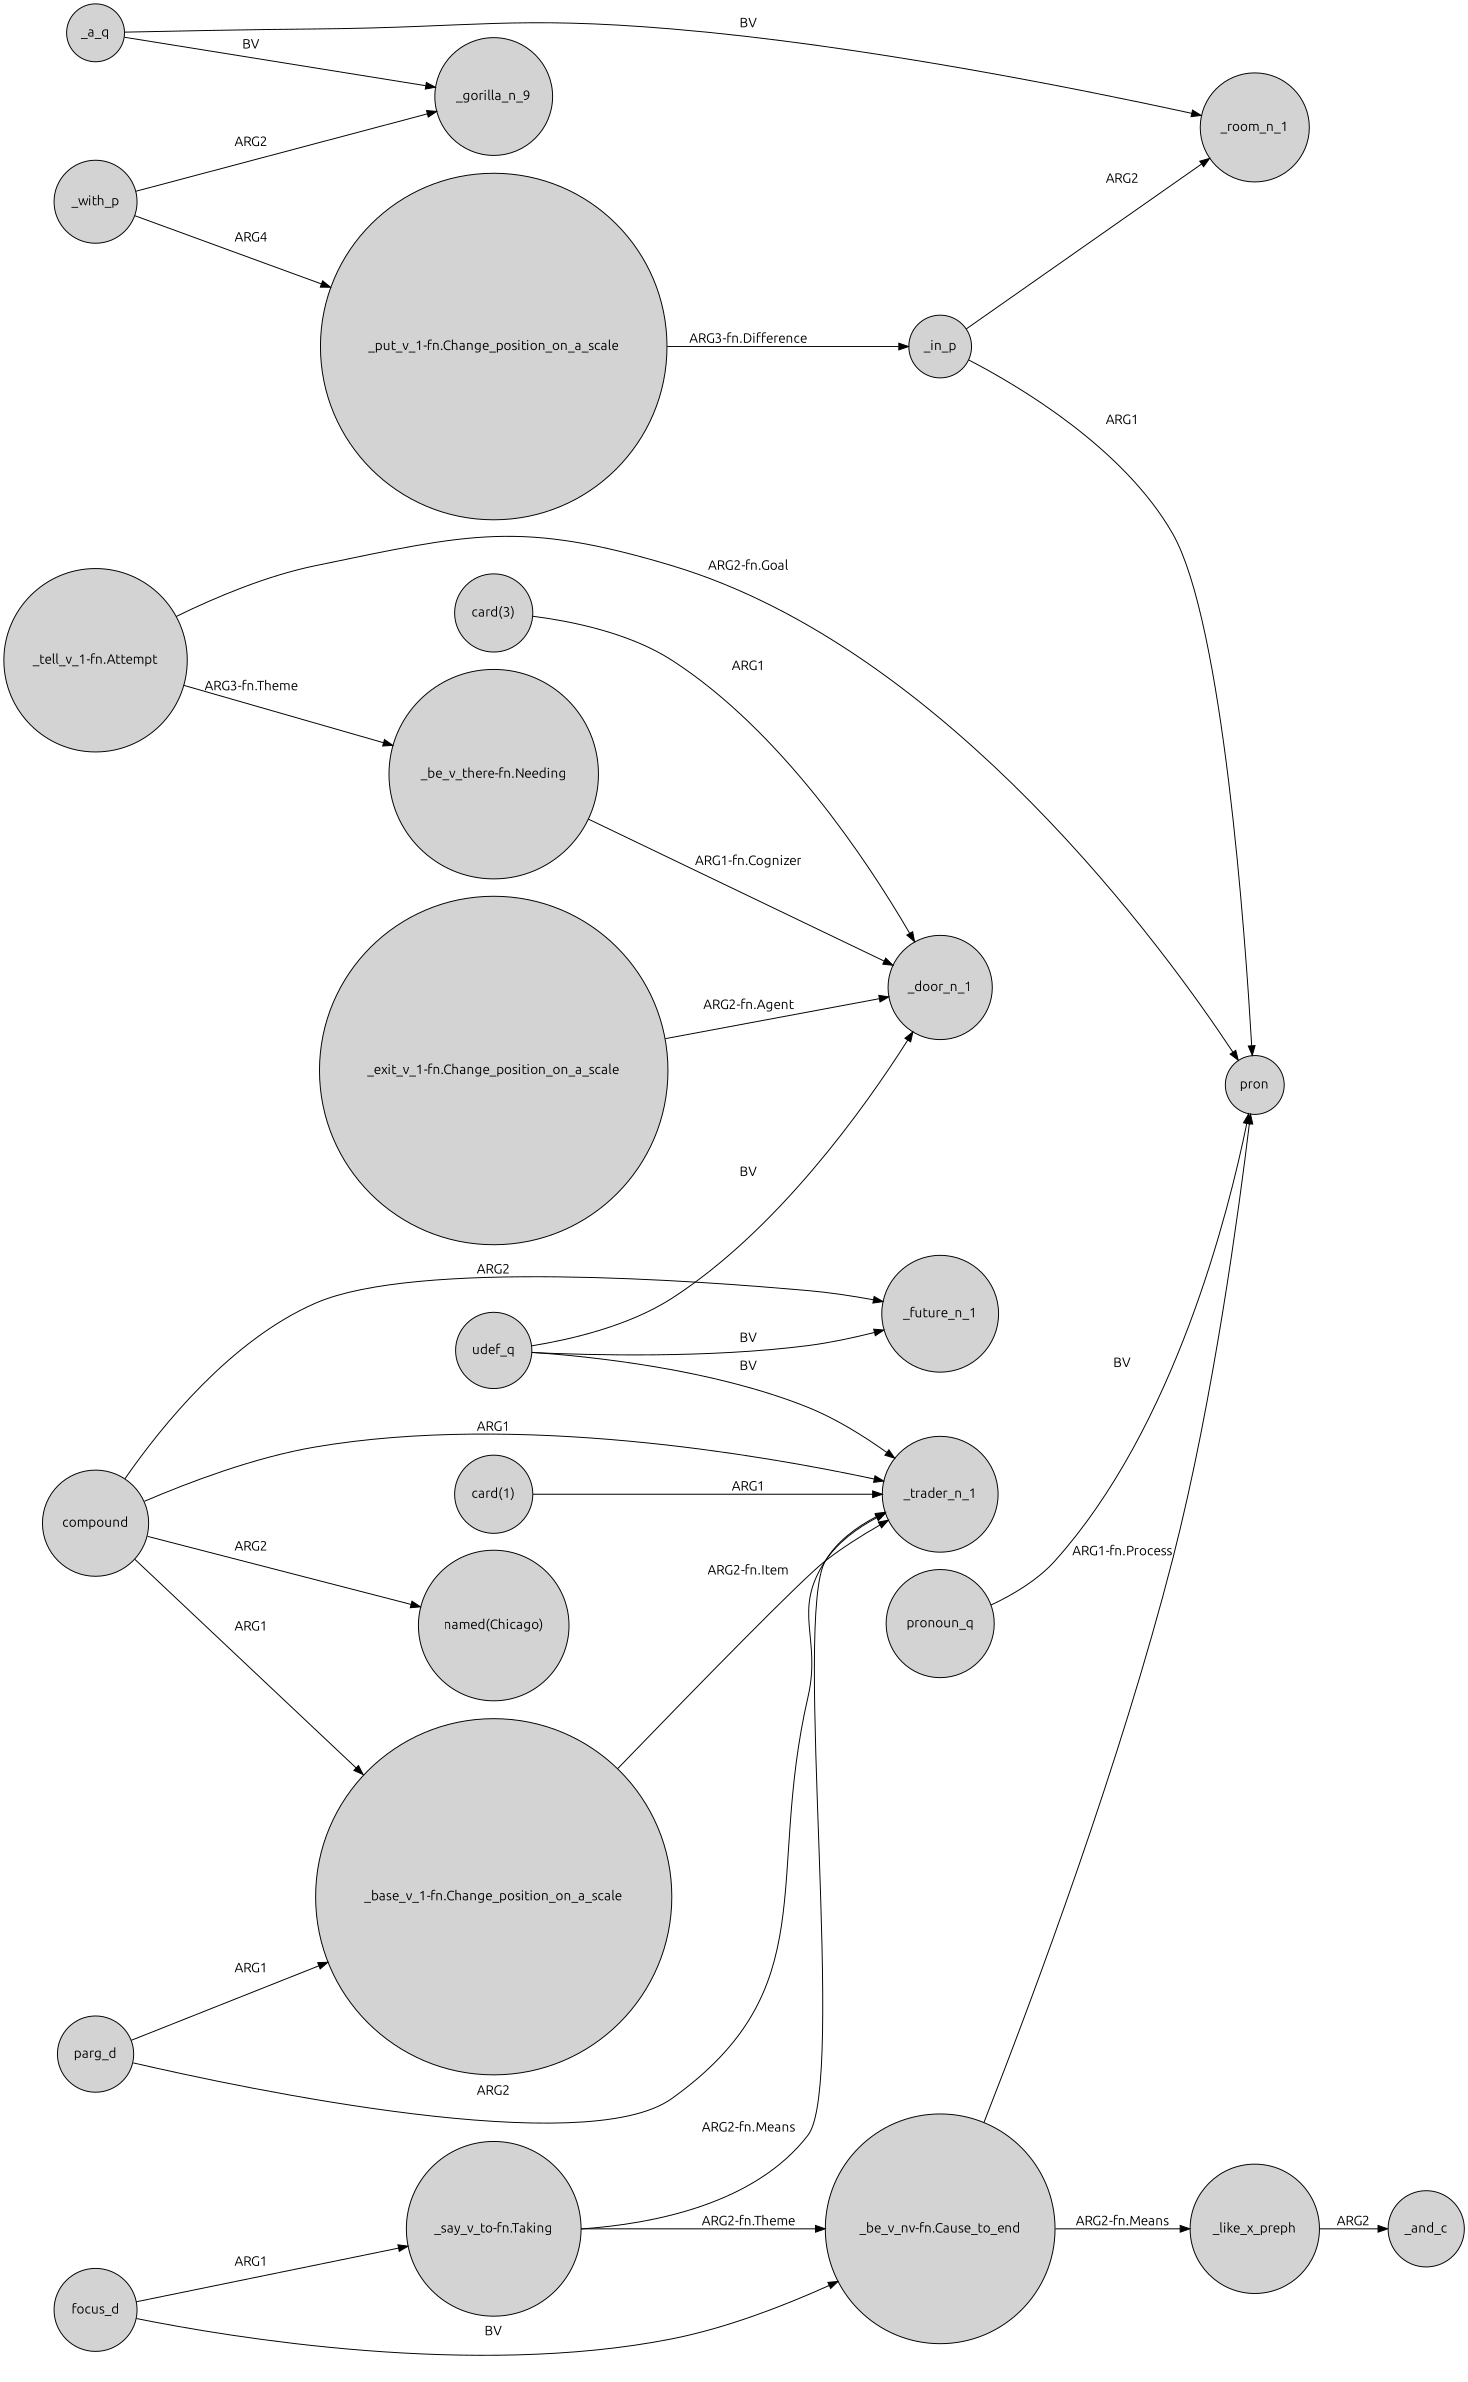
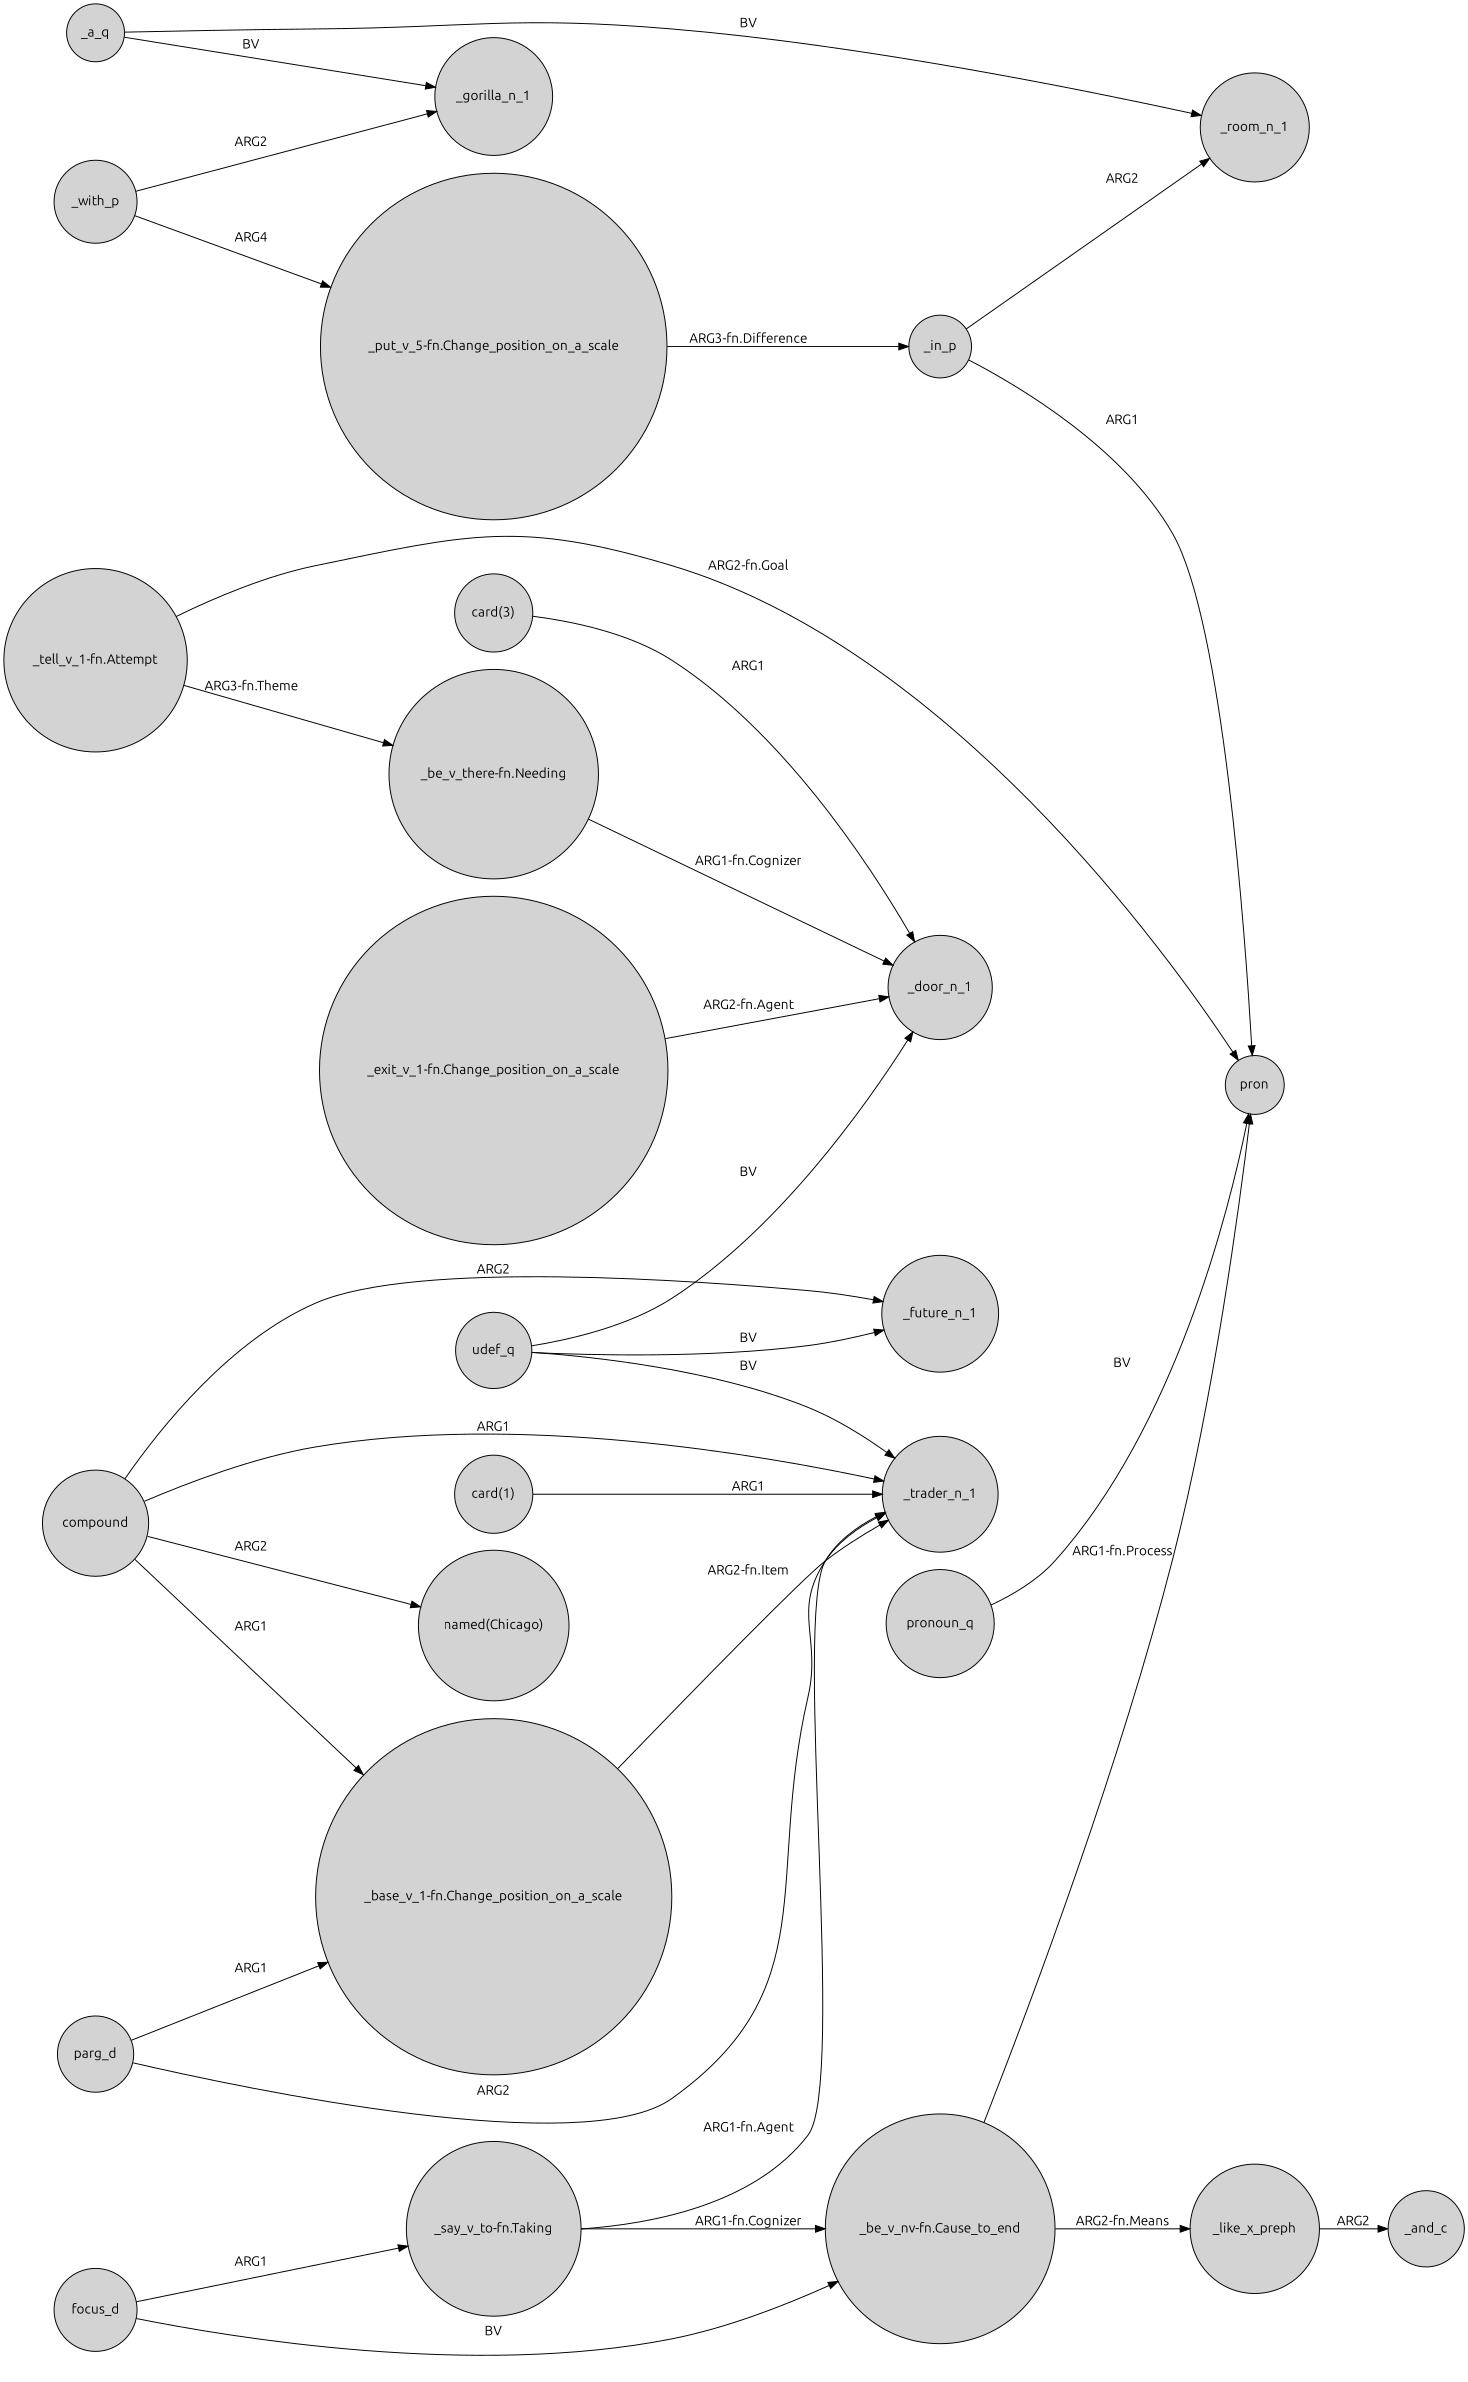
  digraph {
    fontname=Ubuntu
    rankdir=LR
    node [fontname=Ubuntu shape=circle style=filled]
    edge [fontname=Ubuntu]
    "card(1)"
    _trader_n_1
    "_exit_v_1-fn.Change_position_on_a_scale"
    _door_n_1
    focus_d
    "_say_v_to-fn.Taking"
    "_be_v_nv-fn.Cause_to_end"
    _like_x_preph
    pron
    parg_d
    "_base_v_1-fn.Change_position_on_a_scale"
    _and_c
    compound
    _future_n_1
    "named(Chicago)"
    _with_p
-   _gorilla_n_1 [label=_gorilla_n_9]
-   "_put_v_1-fn.Change_position_on_a_scale"
+   _gorilla_n_1
+   "_put_v_1-fn.Change_position_on_a_scale" [label="_put_v_5-fn.Change_position_on_a_scale"]
    _in_p
    "_tell_v_1-fn.Attempt"
    "_be_v_there-fn.Needing"
    udef_q
    _room_n_1
    pronoun_q
    "card(3)"
    _a_q
    "card(1)" -> _trader_n_1 [label=ARG1]
    "_exit_v_1-fn.Change_position_on_a_scale" -> _door_n_1 [label="ARG2-fn.Agent"]
    focus_d -> "_say_v_to-fn.Taking" [label=ARG1]
    focus_d -> "_be_v_nv-fn.Cause_to_end" [label=BV]
-   "_say_v_to-fn.Taking" -> _trader_n_1 [label="ARG2-fn.Means"]
-   "_say_v_to-fn.Taking" -> "_be_v_nv-fn.Cause_to_end" [label="ARG2-fn.Theme"]
+   "_say_v_to-fn.Taking" -> _trader_n_1 [label="ARG1-fn.Agent"]
+   "_say_v_to-fn.Taking" -> "_be_v_nv-fn.Cause_to_end" [label="ARG1-fn.Cognizer"]
    "_be_v_nv-fn.Cause_to_end" -> _like_x_preph [label="ARG2-fn.Means"]
    "_be_v_nv-fn.Cause_to_end" -> pron [label="ARG1-fn.Process"]
    _like_x_preph -> _and_c [label=ARG2]
    parg_d -> _trader_n_1 [label=ARG2]
    parg_d -> "_base_v_1-fn.Change_position_on_a_scale" [label=ARG1]
    "_base_v_1-fn.Change_position_on_a_scale" -> _trader_n_1 [label="ARG2-fn.Item"]
    compound -> _trader_n_1 [label=ARG1]
    compound -> "_base_v_1-fn.Change_position_on_a_scale" [label=ARG1]
    compound -> _future_n_1 [label=ARG2]
    compound -> "named(Chicago)" [label=ARG2]
    _with_p -> _gorilla_n_1 [label=ARG2]
    _with_p -> "_put_v_1-fn.Change_position_on_a_scale" [label=ARG4]
    "_put_v_1-fn.Change_position_on_a_scale" -> _in_p [label="ARG3-fn.Difference"]
    _in_p -> pron [label=ARG1]
    _in_p -> _room_n_1 [label=ARG2]
    "_tell_v_1-fn.Attempt" -> pron [label="ARG2-fn.Goal"]
    "_tell_v_1-fn.Attempt" -> "_be_v_there-fn.Needing" [label="ARG3-fn.Theme"]
    "_be_v_there-fn.Needing" -> _door_n_1 [label="ARG1-fn.Cognizer"]
    udef_q -> _trader_n_1 [label=BV]
    udef_q -> _door_n_1 [label=BV]
    udef_q -> _future_n_1 [label=BV]
    pronoun_q -> pron [label=BV]
    "card(3)" -> _door_n_1 [label=ARG1]
    _a_q -> _gorilla_n_1 [label=BV]
    _a_q -> _room_n_1 [label=BV]
  }
